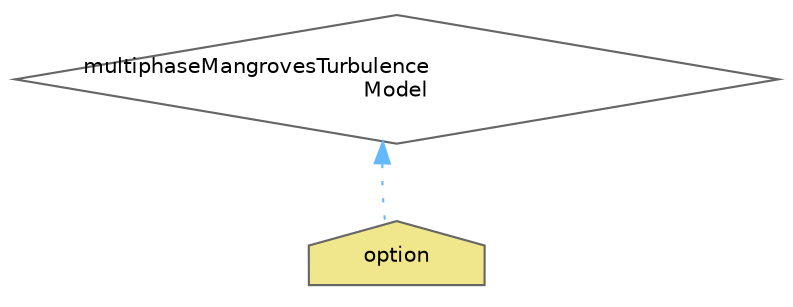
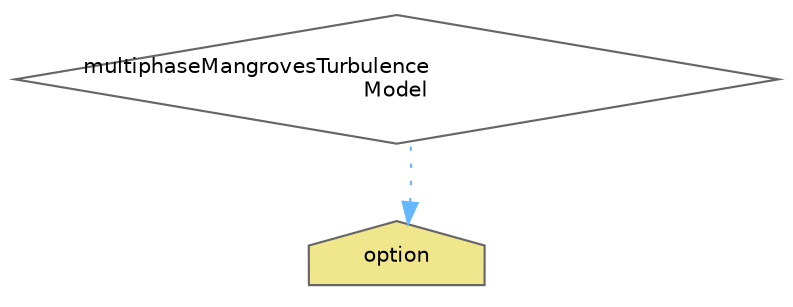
  digraph {
    node [color=gray40 fontname=Helvetica fontsize=10 style=filled]
    n1 [fillcolor=white fontcolor=black height=0.2 label="multiphaseMangrovesTurbulence\lModel" shape=diamond width=0.4]
    n2 [fillcolor=khaki height=0.2 label=option shape=house width=0.4]
-   n1 -> n2 [color=steelblue1 dir=back fontname=Helvetica fontsize=10 labelfontname=Helvetica labelfontsize=10 style=dotted]
+   n2 -> n1 [color=steelblue1 dir=back fontname=Helvetica fontsize=10 labelfontname=Helvetica labelfontsize=10 style=dotted]
  }
